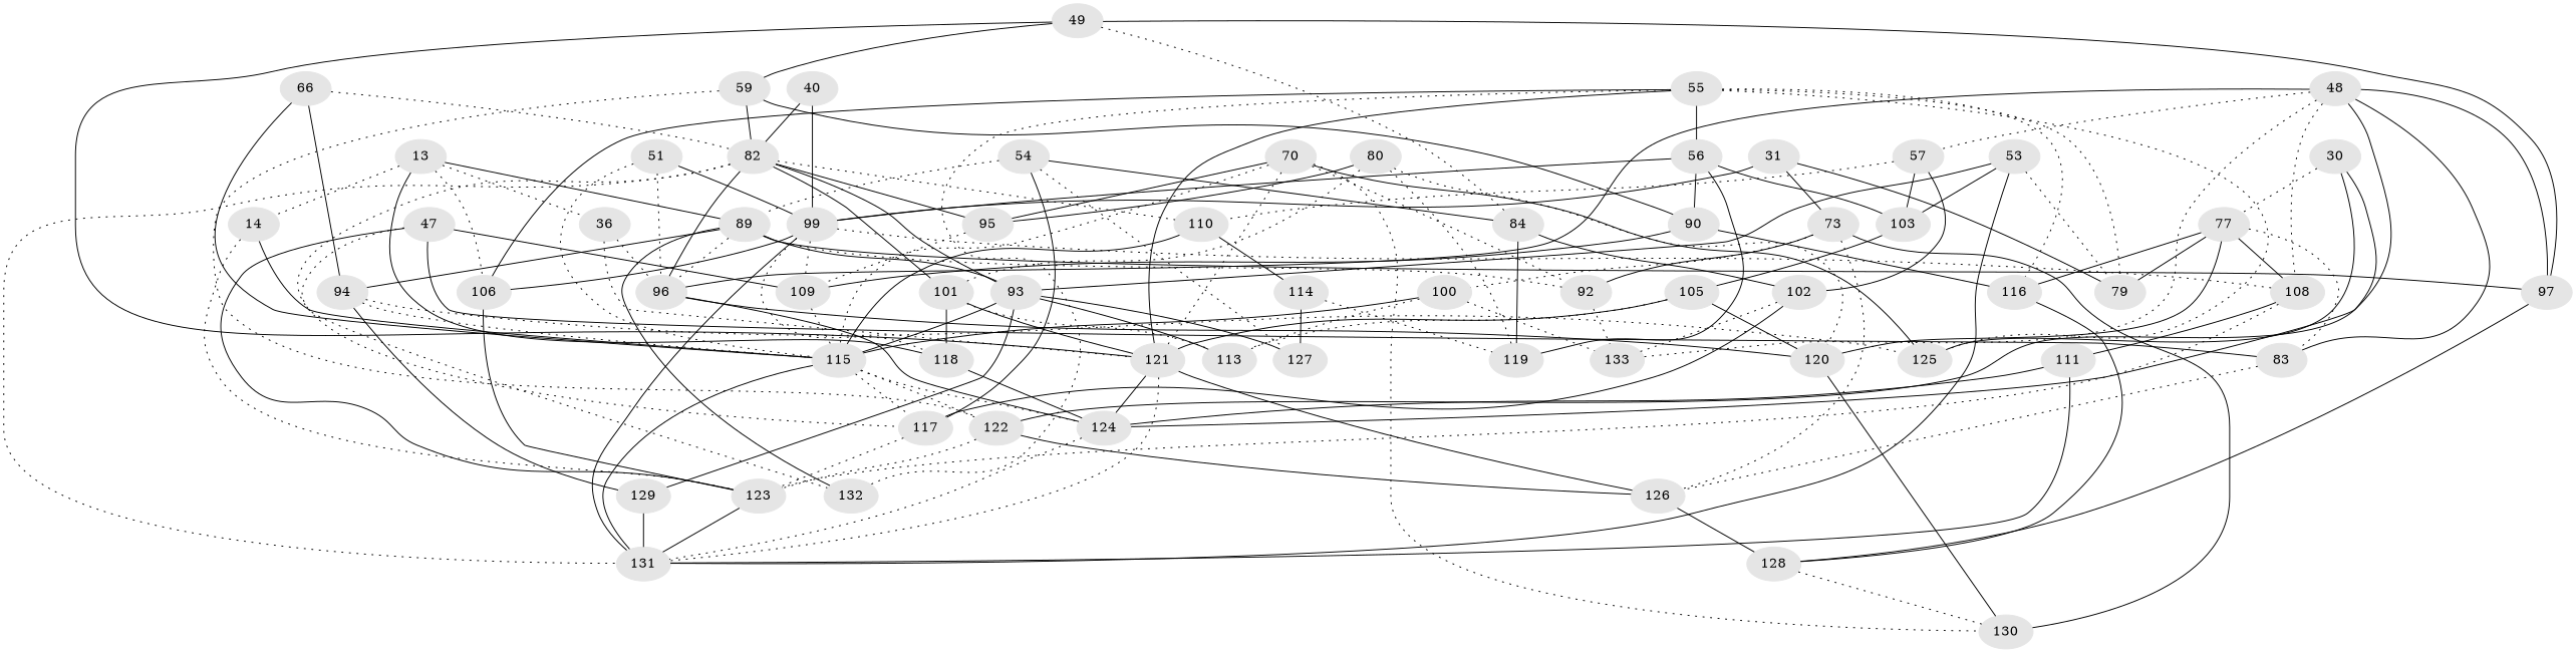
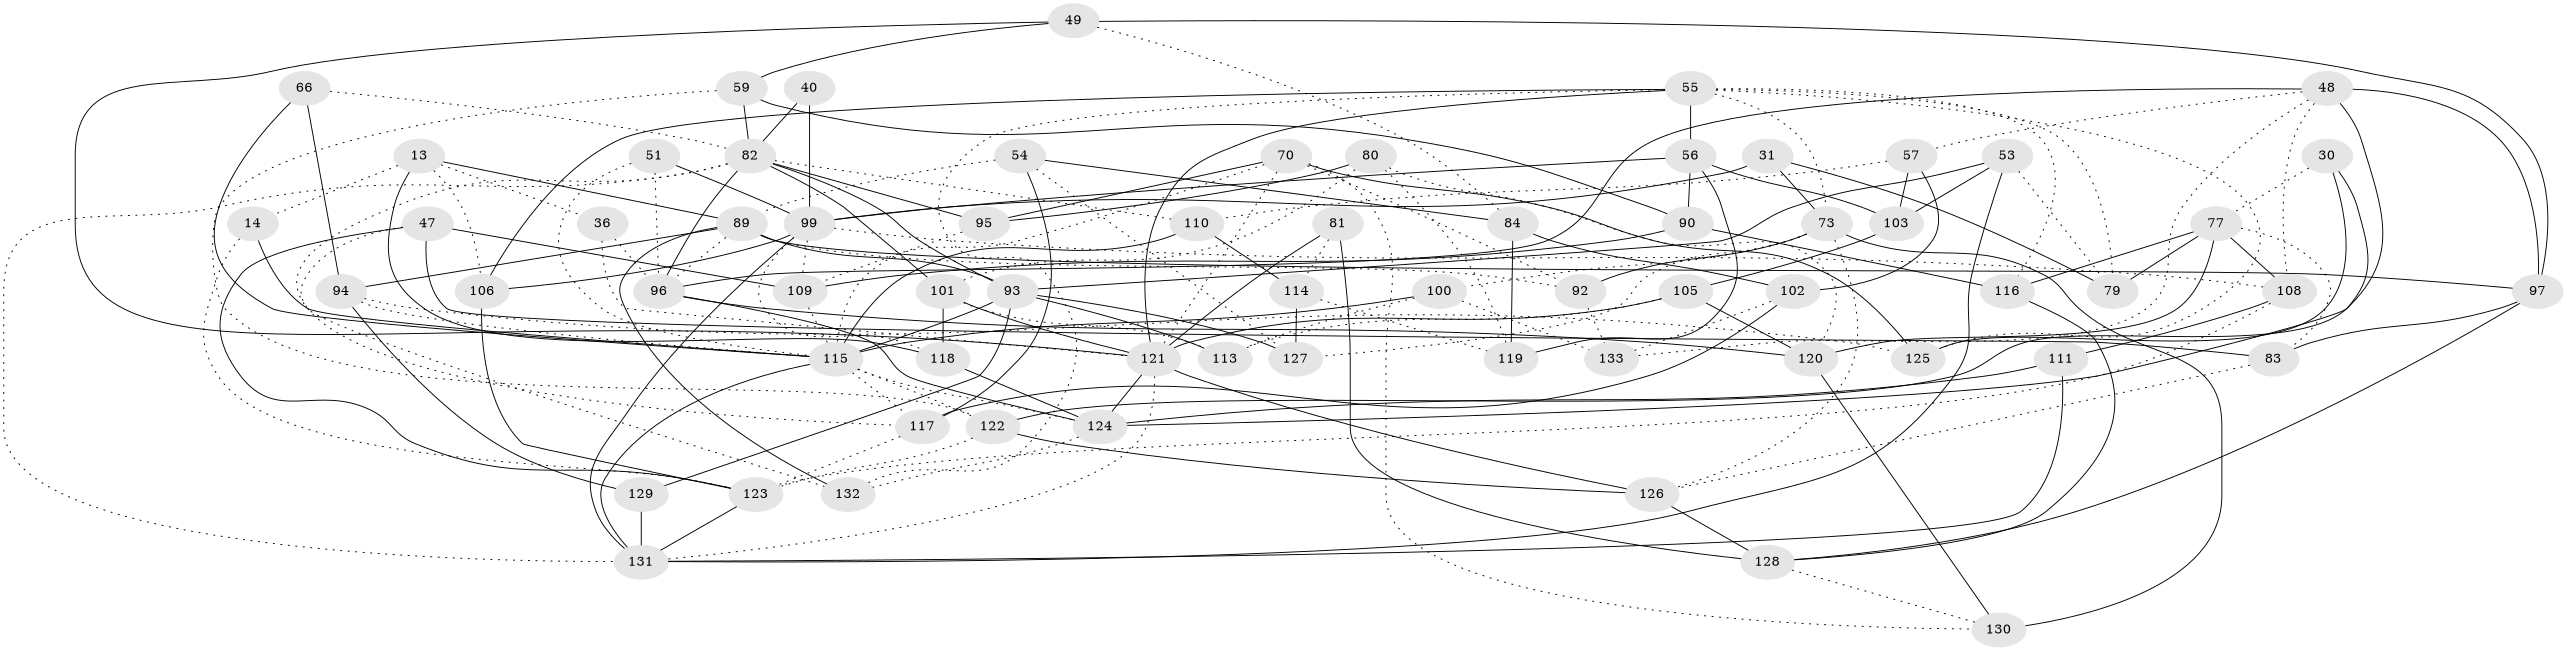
  graph {
    node [color=gray90 style=filled]
    edge [style=solid]
    13 [super="+8"]
    14
    36
    89 [super="+64"]
    106
    118
    115 [super="+39+67+86+107"]
    123 [super="+72"]
    96 [super="+15+58"]
    121 [super="+22+62+104"]
    132
    97
    93 [super="+88"]
    94 [super="+65"]
    92
    124 [super="+7+21"]
    122 [super="+50"]
    131 [super="+112"]
    117 [super="+87"]
    77 [super="+42+24"]
    79
    83
    108 [super="+68+91"]
    116
    120 [super="+37"]
    30
    125 [super="+16"]
    73 [super="+10+18"]
    127
    130
    100 [super="+23"]
    126 [super="+61"]
    31
    99 [super="+9+76"]
    109 [super="+98"]
    82 [super="+45+74"]
    110
    95
    101 [super="+78+85"]
    40
    47
    48 [super="+2+32"]
    57
    133
    103
    102
    128 [super="+69"]
    111
    49
    59
    84
    90
    119
    53
    129 [super="+44"]
    113
    105
    54
    55 [super="+34"]
    56 [super="+27"]
    114
    66
    70 [super="+26+63+52"]
    n64 [label=51]
    80
+   81
    13 -- 14 [style=dotted weight=2]
    13 -- 36 [style=dotted]
    13 -- 89
    13 -- 106 [style=dotted]
    13 -- 118
    14 -- 115
    14 -- 123 [style=dotted]
    36 -- 96 [style=dotted weight=2]
    36 -- 121 [style=dotted]
    89 -- 96 [style=dotted]
    89 -- 132
    89 -- 97
    89 -- 93
    89 -- 94
    89 -- 92 [style=dotted]
    106 -- 123
    118 -- 124
    115 -- 124 [style=dotted]
    115 -- 122 [style=dotted]
    115 -- 131
    115 -- 117 [style=dotted]
    123 -- 131
    96 -- 124 [weight=2]
    96 -- 120
    121 -- 124
    121 -- 131 [style=dotted]
    121 -- 126 [weight=2]
    97 -- 128
    93 -- 115
    93 -- 127
    93 -- 129
    93 -- 113
    94 -- 115 [style=dotted]
    94 -- 125 [style=dotted]
    94 -- 129
    92 -- 133 [style=dotted]
-   124 -- 131 [style=dotted]
+   124 -- 132 [style=dotted]
    122 -- 123 [style=dotted]
    122 -- 126
    117 -- 123 [style=dotted weight=2]
    77 -- 79
    77 -- 83 [style=dotted]
    77 -- 108 [weight=3]
    77 -- 116
    77 -- 120 [weight=2]
    83 -- 126 [style=dotted]
    108 -- 123 [style=dotted]
    108 -- 111 [weight=2]
    116 -- 128
    120 -- 130
    30 -- 124
    30 -- 77 [style=dotted]
    30 -- 125 [weight=2]
    73 -- 92
+   73 -- 127 [style=dotted]
    73 -- 130
    73 -- 100 [style=dotted weight=2]
    73 -- 126 [style=dotted]
    100 -- 115 [weight=2]
    100 -- 133 [style=dotted]
    100 -- 113 [style=dotted]
    126 -- 128
    31 -- 79
    31 -- 73
    31 -- 99 [weight=2]
    99 -- 106
    99 -- 118 [style=dotted]
    99 -- 131 [weight=2]
    99 -- 108 [style=dotted weight=3]
    99 -- 109 [style=dotted weight=2]
    109 -- 115 [style=dotted]
    82 -- 96
    82 -- 93 [weight=2]
    82 -- 131 [style=dotted weight=2]
    82 -- 117 [style=dotted]
    82 -- 110 [style=dotted]
    82 -- 95
    82 -- 101
    110 -- 115
    110 -- 114
    95 -- 109 [style=dotted]
    101 -- 118
    101 -- 121 [weight=2]
    101 -- 113 [style=dotted]
    40 -- 99 [weight=3]
    40 -- 82
    47 -- 123
    47 -- 132 [style=dotted]
    47 -- 83
    47 -- 109
    48 -- 96
    48 -- 97
    48 -- 122 [weight=2]
-   48 -- 83
+   97 -- 83
    48 -- 108 [style=dotted]
    48 -- 57 [style=dotted]
    48 -- 133 [style=dotted]
    57 -- 110 [style=dotted]
    57 -- 103
    57 -- 102
    103 -- 105
    102 -- 117
    102 -- 133 [style=dotted]
    128 -- 130 [style=dotted]
    111 -- 124
    111 -- 131
    49 -- 121
    49 -- 97
    49 -- 59
    49 -- 84 [style=dotted]
    59 -- 122 [style=dotted]
    59 -- 82
    59 -- 90
    84 -- 102
    84 -- 119
    90 -- 116
    90 -- 109
    53 -- 93
    53 -- 131
    53 -- 79 [style=dotted]
    53 -- 103
    129 -- 131 [weight=3]
    105 -- 121
    105 -- 120
    105 -- 113 [style=dotted]
    54 -- 89 [style=dotted]
    54 -- 117
    54 -- 127 [style=dotted]
    54 -- 84
    55 -- 106
    55 -- 121 [weight=2]
    55 -- 132 [style=dotted]
    55 -- 79 [style=dotted]
    55 -- 116 [style=dotted]
    55 -- 125 [style=dotted]
+   55 -- 73 [style=dotted]
    55 -- 56 [weight=2]
    56 -- 99
    56 -- 103
    56 -- 90
    56 -- 119
    114 -- 127
    114 -- 119 [style=dotted]
    66 -- 115
    66 -- 94 [weight=2]
    66 -- 82 [style=dotted]
    70 -- 115 [style=dotted weight=3]
    70 -- 121 [style=dotted weight=2]
    70 -- 92 [style=dotted]
    70 -- 125 [weight=2]
    70 -- 130 [style=dotted]
    70 -- 95
    n64 -- 115 [style=dotted]
    n64 -- 96 [style=dotted weight=2]
    n64 -- 99
    80 -- 120 [style=dotted]
    80 -- 95
    80 -- 101 [style=dotted]
    80 -- 119 [style=dotted]
+   81 -- 121
+   81 -- 128 [weight=2]
+   81 -- 114 [style=dotted]
  }
